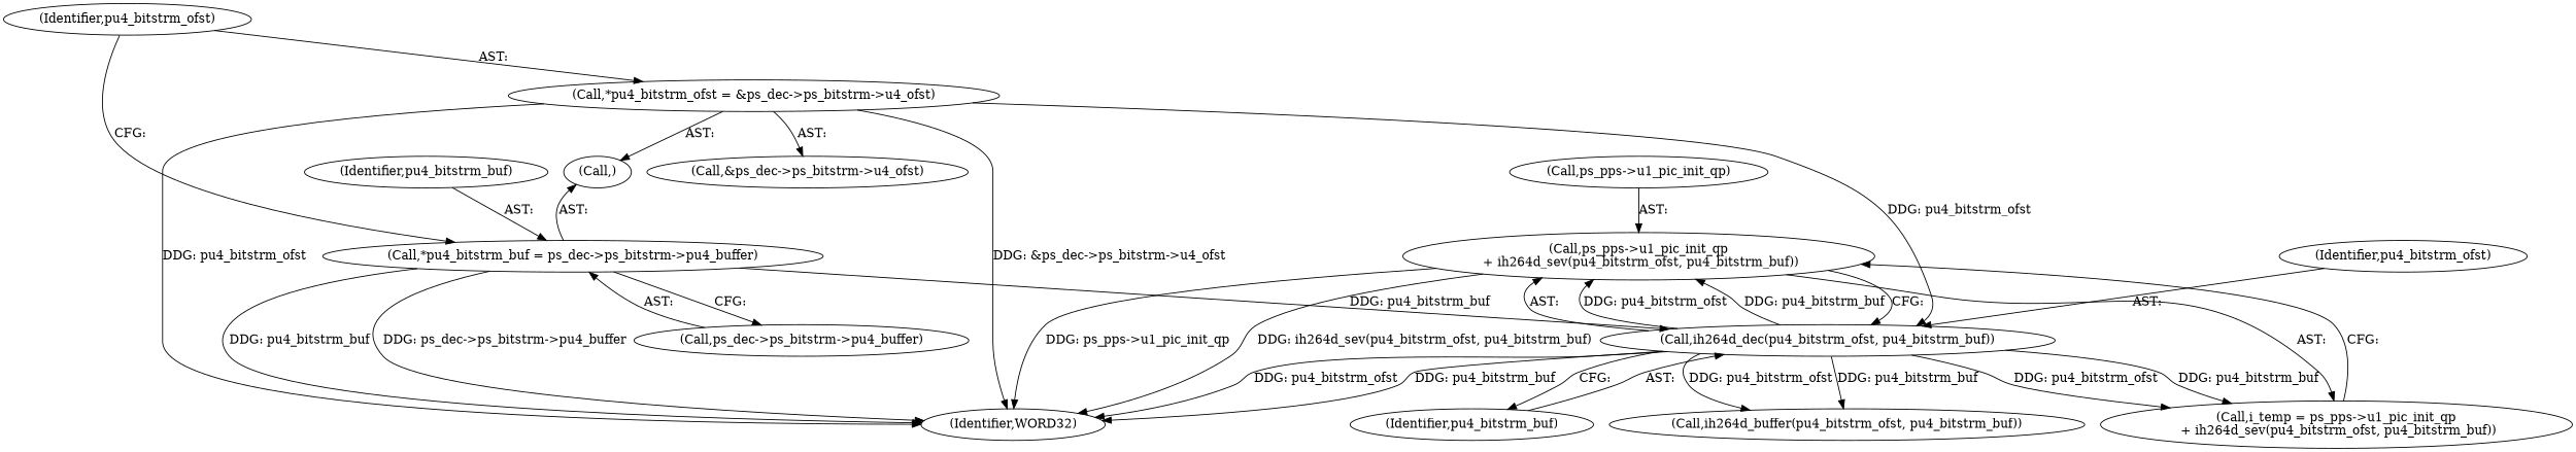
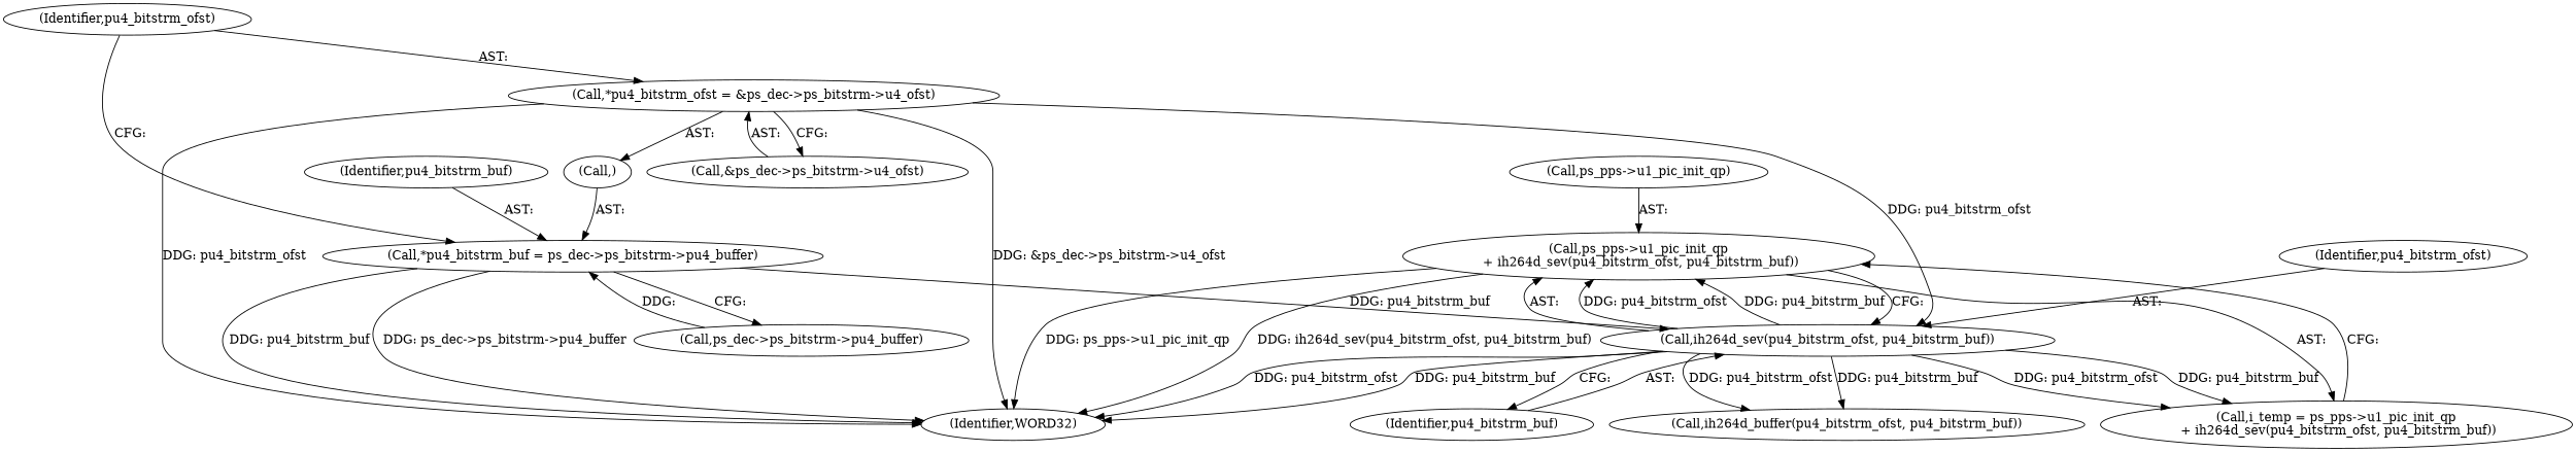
  digraph {
    n1 [label="(Call,ps_pps->u1_pic_init_qp\n + ih264d_sev(pu4_bitstrm_ofst, pu4_bitstrm_buf))"]
-   n2 [label="(Call,ih264d_dec(pu4_bitstrm_ofst, pu4_bitstrm_buf))"]
+   n2 [label="(Call,ih264d_sev(pu4_bitstrm_ofst, pu4_bitstrm_buf))"]
    n3 [label="(Identifier,WORD32)"]
    n4 [label="(Call,i_temp = ps_pps->u1_pic_init_qp\n + ih264d_sev(pu4_bitstrm_ofst, pu4_bitstrm_buf))"]
    n5 [label="(Identifier,pu4_bitstrm_buf)"]
    n6 [label="(Call,ih264d_buffer(pu4_bitstrm_ofst, pu4_bitstrm_buf))"]
    n7 [label="(Call,*pu4_bitstrm_ofst = &ps_dec->ps_bitstrm->u4_ofst)"]
    n8 [label="(Call,)"]
    n9 [label="(Call,&ps_dec->ps_bitstrm->u4_ofst)"]
    n10 [label="(Call,*pu4_bitstrm_buf = ps_dec->ps_bitstrm->pu4_buffer)"]
    n11 [label="(Call,ps_dec->ps_bitstrm->pu4_buffer)"]
    n12 [label="(Identifier,pu4_bitstrm_buf)"]
    n13 [label="(Identifier,pu4_bitstrm_ofst)"]
    n14 [label="(Call,ps_pps->u1_pic_init_qp)"]
    n15 [label="(Identifier,pu4_bitstrm_ofst)"]
    n1 -> n2 [label="CFG: "]
    n1 -> n3 [label="DDG: ps_pps->u1_pic_init_qp"]
    n1 -> n3 [label="DDG: ih264d_sev(pu4_bitstrm_ofst, pu4_bitstrm_buf)"]
    n1 -> n4 [label="AST: "]
    n2 -> n1 [label="AST: "]
    n2 -> n1 [label="DDG: pu4_bitstrm_ofst"]
    n2 -> n1 [label="DDG: pu4_bitstrm_buf"]
    n2 -> n3 [label="DDG: pu4_bitstrm_ofst"]
    n2 -> n3 [label="DDG: pu4_bitstrm_buf"]
    n2 -> n4 [label="DDG: pu4_bitstrm_ofst"]
    n2 -> n4 [label="DDG: pu4_bitstrm_buf"]
    n2 -> n5 [label="CFG: "]
    n2 -> n6 [label="DDG: pu4_bitstrm_ofst"]
    n2 -> n6 [label="DDG: pu4_bitstrm_buf"]
    n4 -> n1 [label="CFG: "]
    n5 -> n2 [label="AST: "]
    n7 -> n2 [label="DDG: pu4_bitstrm_ofst"]
    n7 -> n3 [label="DDG: pu4_bitstrm_ofst"]
    n7 -> n3 [label="DDG: &ps_dec->ps_bitstrm->u4_ofst"]
    n7 -> n8 [label="AST: "]
-   n7 -> n9 [label="AST: "]
+   n7 -> n9 [label="CFG: "]
+   n9 -> n7 [label="AST: "]
    n10 -> n2 [label="DDG: pu4_bitstrm_buf"]
    n10 -> n3 [label="DDG: ps_dec->ps_bitstrm->pu4_buffer"]
    n10 -> n3 [label="DDG: pu4_bitstrm_buf"]
-   n10 -> n8 [label="AST: "]
+   n8 -> n10 [label="AST: "]
    n10 -> n11 [label="CFG: "]
-   n11 -> n10 [label="AST: "]
+   n11 -> n10 [label="DDG: "]
    n12 -> n10 [label="AST: "]
    n13 -> n2 [label="AST: "]
    n14 -> n1 [label="AST: "]
    n15 -> n7 [label="AST: "]
    n15 -> n10 [label="CFG: "]
  }
